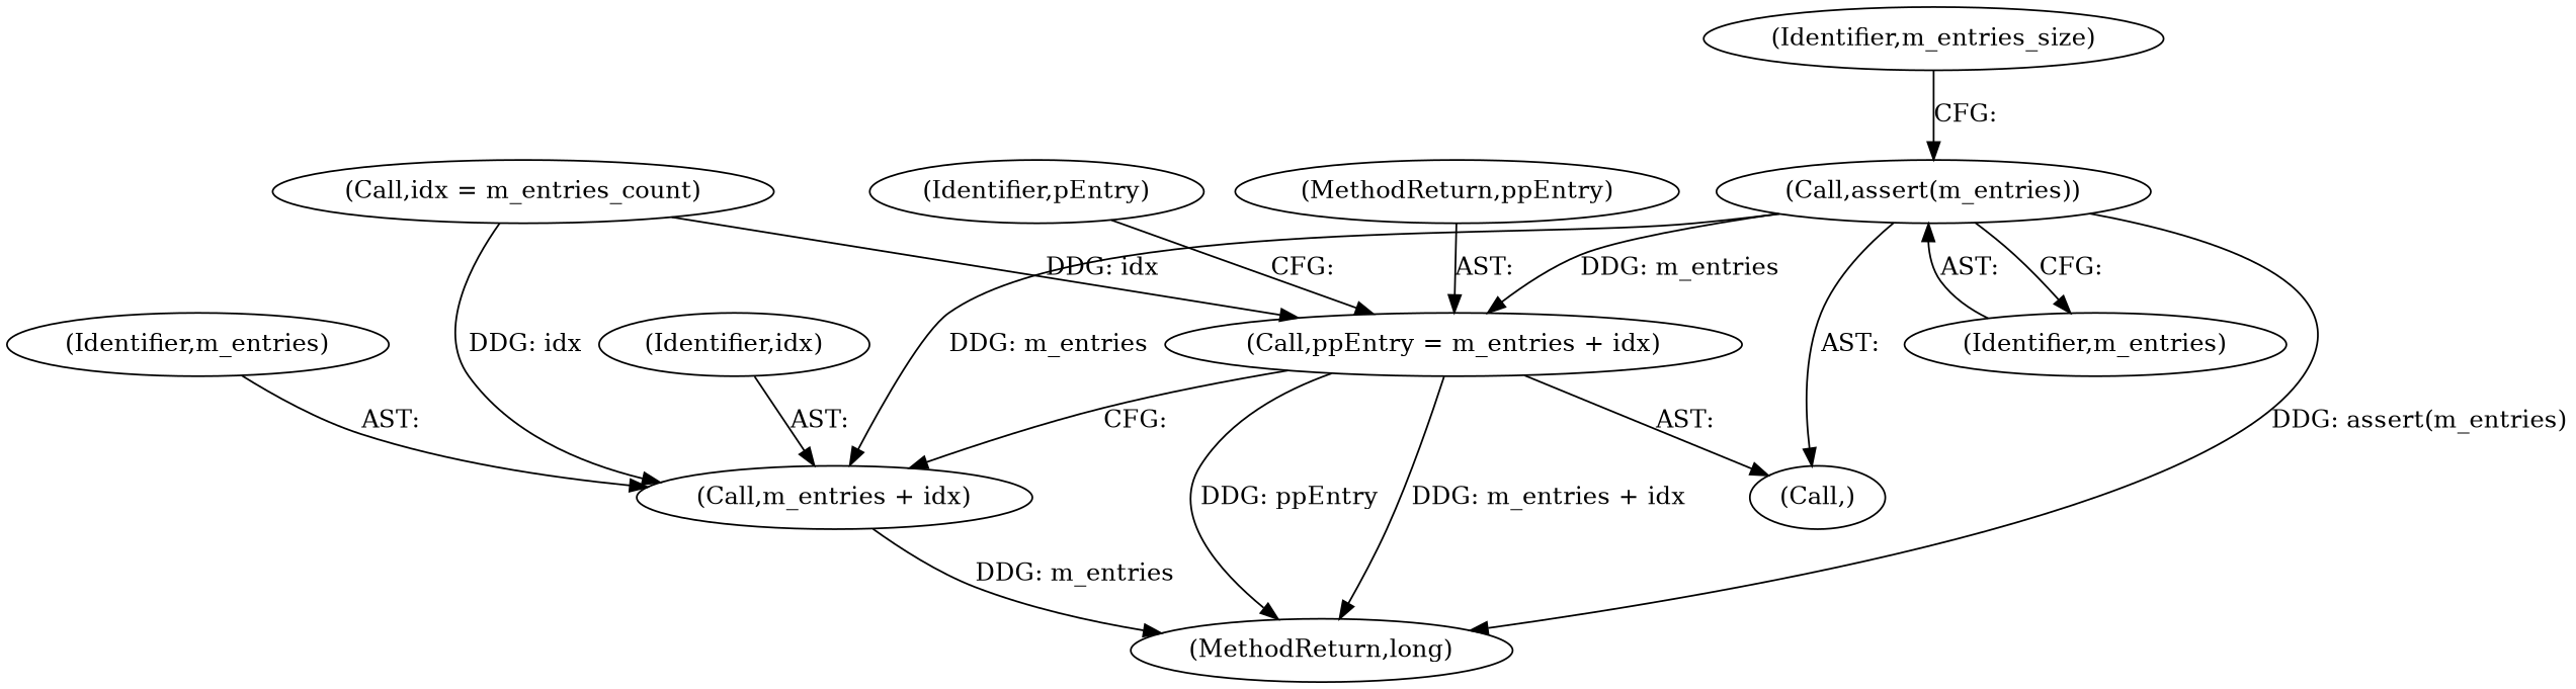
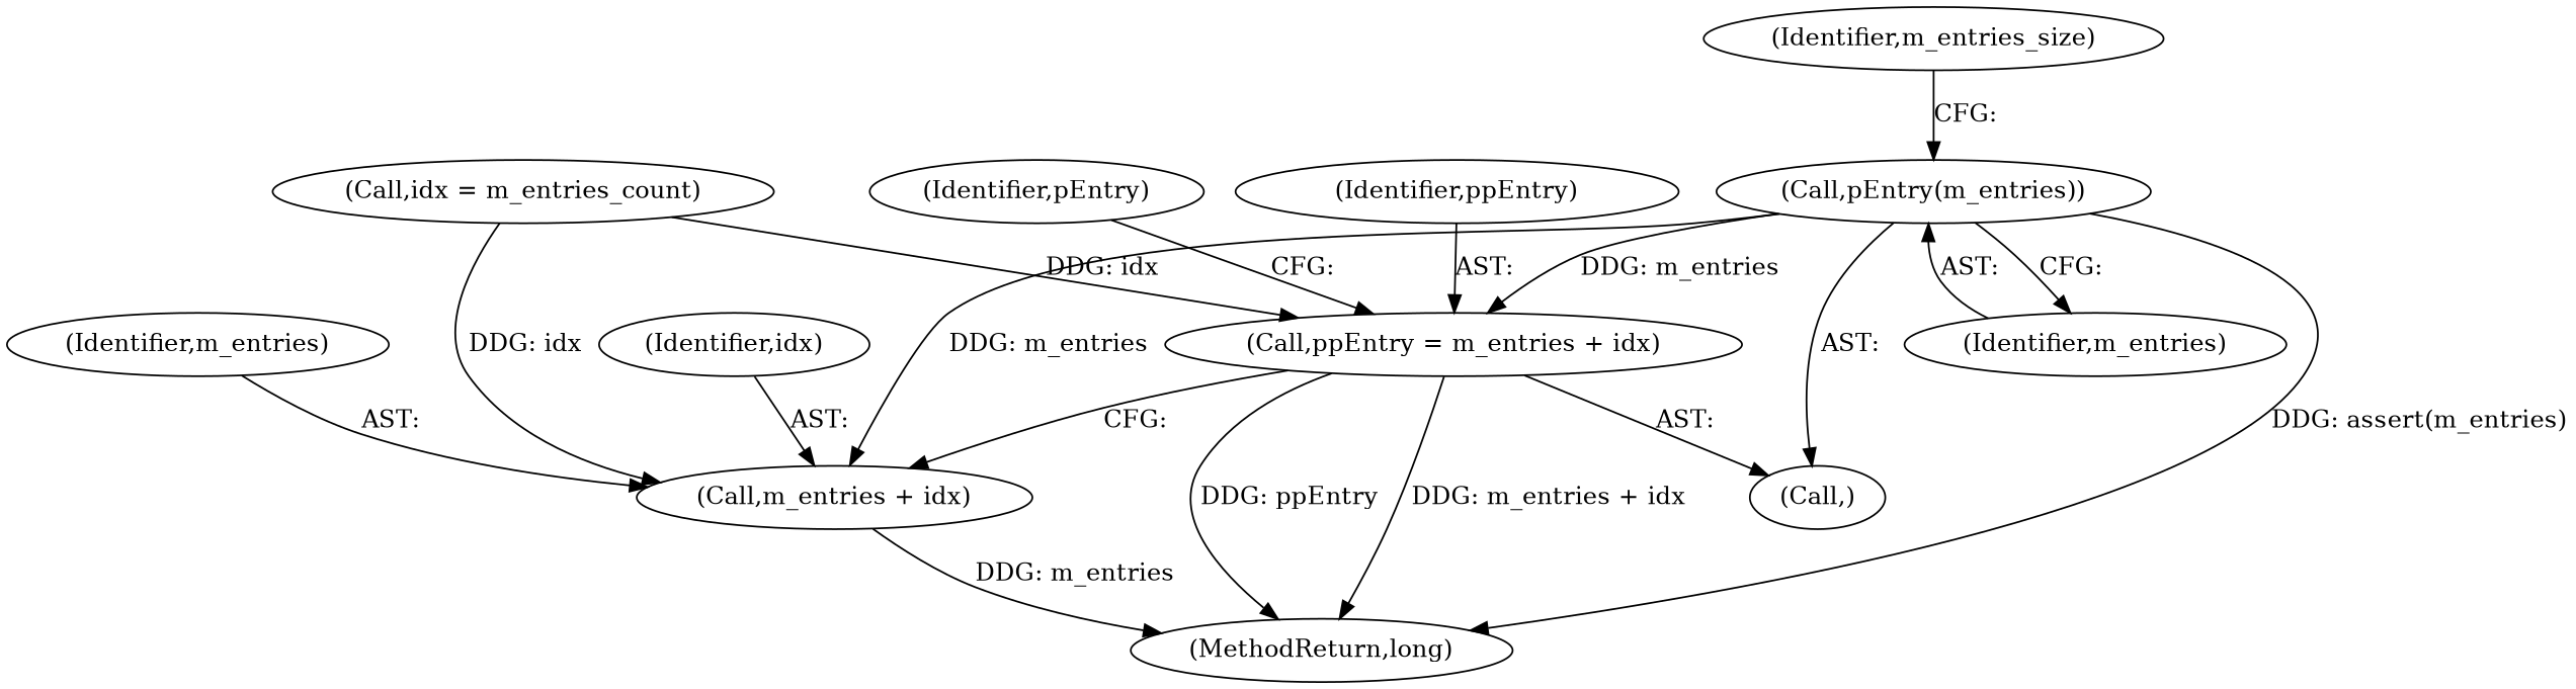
  digraph {
-   n1 [label="(Call,assert(m_entries))"]
+   n1 [label="(Call,pEntry(m_entries))"]
    n2 [label="(Call,ppEntry = m_entries + idx)"]
    n3 [label="(Call,m_entries + idx)"]
    n4 [label="(Call,)"]
    n5 [label="(MethodReturn,long)"]
    n6 [label="(Identifier,m_entries)"]
    n7 [label="(Identifier,idx)"]
-   n8 [label="(MethodReturn,ppEntry)"]
+   n8 [label="(Identifier,ppEntry)"]
    n9 [label="(Identifier,m_entries)"]
    n10 [label="(Identifier,m_entries_size)"]
    n11 [label="(Call,idx = m_entries_count)"]
    n12 [label="(Identifier,pEntry)"]
    n1 -> n2 [label="DDG: m_entries"]
    n1 -> n3 [label="DDG: m_entries"]
    n1 -> n4 [label="AST: "]
    n1 -> n5 [label="DDG: assert(m_entries)"]
    n1 -> n6 [label="CFG: "]
    n2 -> n3 [label="CFG: "]
    n2 -> n4 [label="AST: "]
    n2 -> n5 [label="DDG: m_entries + idx"]
    n2 -> n5 [label="DDG: ppEntry"]
    n3 -> n5 [label="DDG: m_entries"]
    n6 -> n1 [label="AST: "]
    n7 -> n3 [label="AST: "]
    n8 -> n2 [label="AST: "]
    n9 -> n3 [label="AST: "]
    n10 -> n1 [label="CFG: "]
    n11 -> n2 [label="DDG: idx"]
    n11 -> n3 [label="DDG: idx"]
    n12 -> n2 [label="CFG: "]
  }
